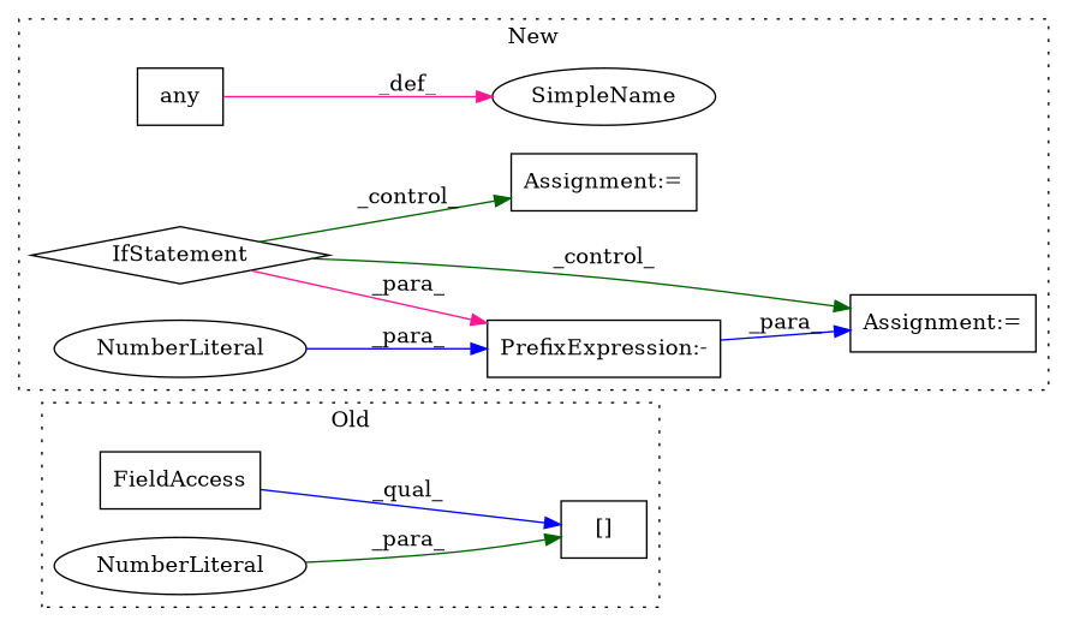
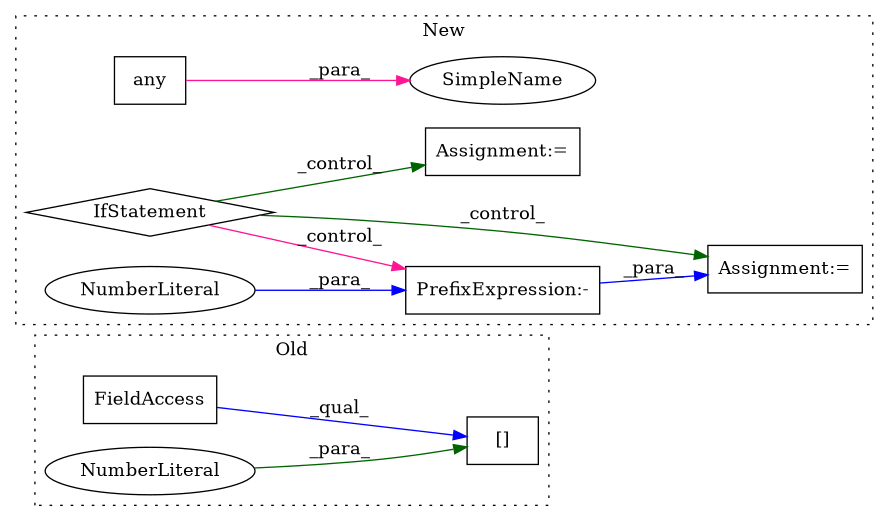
  digraph {
    rankdir=LR
    node [a=34 l=1 shape=box]
    edge [color=blue]
    n1 [a=2 l="9,1" label="[]" s="21028,21038"]
    n2 [a=22 l=8 label=FieldAccess s=21028]
    n3 [label=NumberLiteral s=21037 shape=ellipse]
    n4 [a=32 l=5 label=any s=21641]
    n5 [a=25 l="4,2" label=IfStatement s="21618,21646" shape=diamond]
    n6 [a=7 label="Assignment:=" s=21979]
    n7 [a=42 label=SimpleName shape=ellipse l=""]
    n8 [a=7 label="Assignment:=" s=21663]
    n9 [a=38 label="PrefixExpression:-" s=21984]
    n10 [label=NumberLiteral s=21985 shape=ellipse]
    subgraph cluster_1 {
      label=Old
      style=dotted
      n1
      n2
      n3
    }
    subgraph cluster_2 {
      label=New
      style=dotted
      n4
      n5
      n6
      n7
      n8
      n9
      n10
    }
    n2 -> n1 [label=_qual_]
    n3 -> n1 [color=darkgreen label=_para_]
-   n4 -> n7 [color=deeppink label=_def_]
+   n4 -> n7 [color=deeppink label=_para_]
    n5 -> n6 [color=darkgreen label=_control_]
    n5 -> n8 [color=darkgreen label=_control_]
-   n5 -> n9 [color=deeppink label=_para_]
+   n5 -> n9 [color=deeppink label=_control_]
    n9 -> n6 [label=_para_]
    n10 -> n9 [label=_para_]
  }
